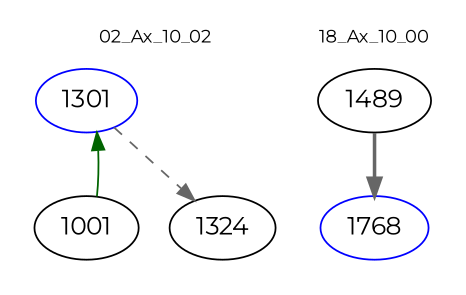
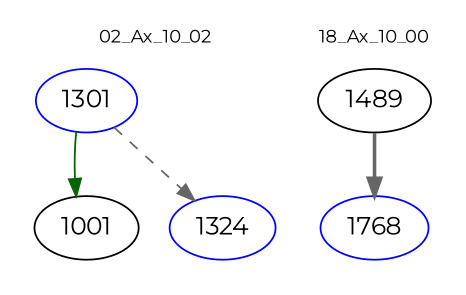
  digraph {
    fontname=Montserrat
    node [color=black fontname=Montserrat]
    edge [color=gray40 fontname=Montserrat]
    n1 [color=blue label=1301]
    n2 [label=1001]
-   n3 [label=1324]
+   n3 [color=blue label=1324]
    n4 [label=1489]
    n5 [color=blue label=1768]
    subgraph cluster_1 {
      color=white
      fontsize=10
      label="02_Ax_10_02"
      n1
      n2
      n3
    }
    subgraph cluster_2 {
      color=white
      fontsize=10
      label="18_Ax_10_00"
      n4
      n5
    }
-   n2 -> n1 [color=darkgreen style=solid]
+   n1 -> n2 [color=darkgreen style=solid]
    n1 -> n3 [style=dashed]
    n4 -> n5 [style=bold]
  }
